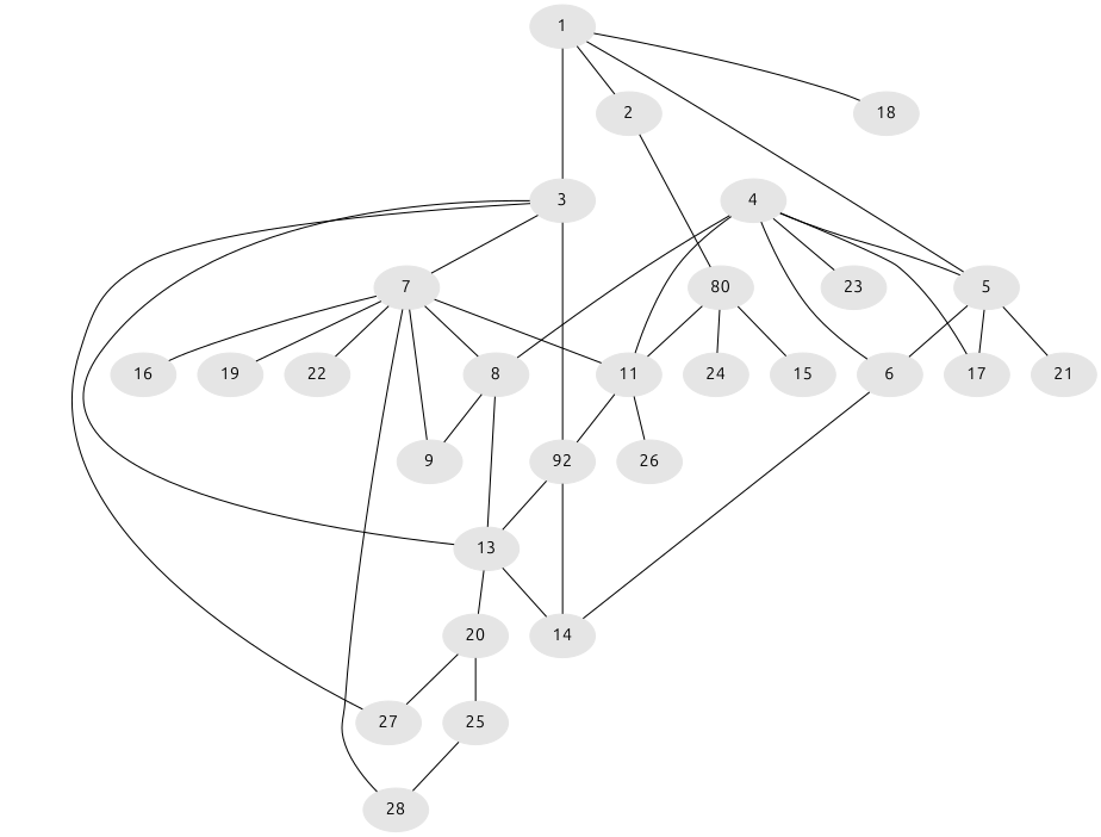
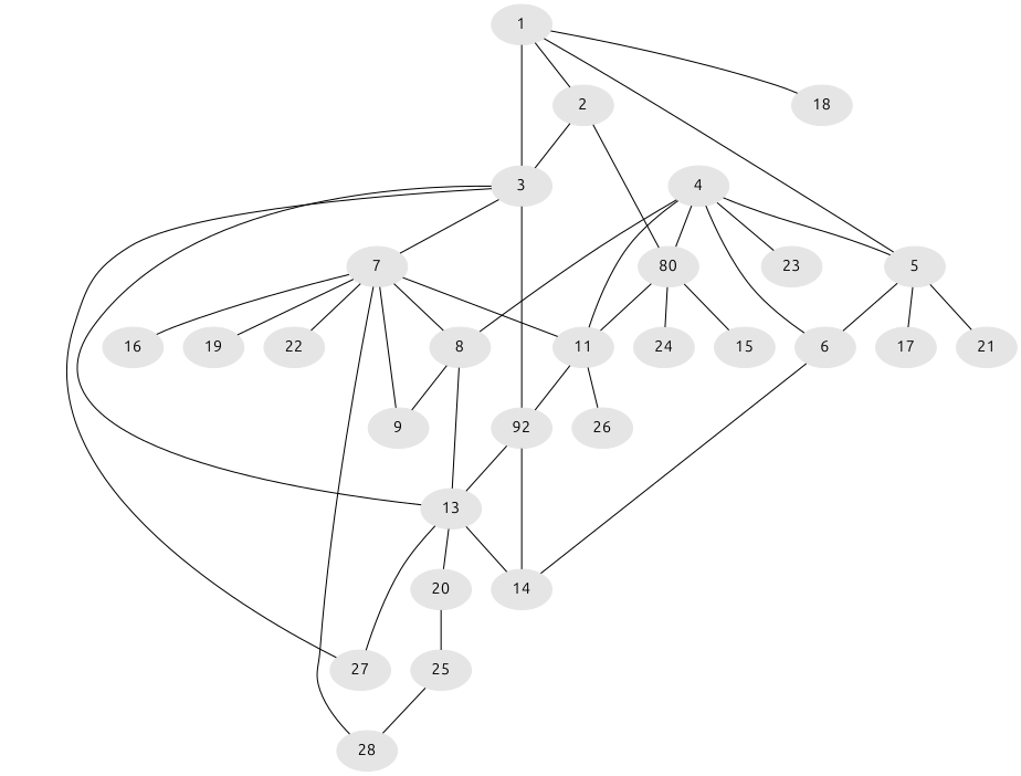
  graph {
    fontname=Ubuntu
    node [color=gray90 fontname=Ubuntu style=filled]
    edge [fontname=Ubuntu weight=1.0]
    1
    2
    3
    5
    18
    n6 [label=80]
    7
    n8 [label=92]
    13
    27
    6
    17
    21
    11
    15
    24
    8
    9
    16
    19
    22
    28
    14
    20
    4
    23
    26
    25
    1 -- 2
    1 -- 3 [weight=4.0]
    1 -- 5
    1 -- 18
+   2 -- 3
    2 -- n6
    3 -- 7
    3 -- n8
    3 -- 13
    3 -- 27
    5 -- 6
    5 -- 17
    5 -- 21
    n6 -- 11
    n6 -- 15
    n6 -- 24
    7 -- 11
    7 -- 8
    7 -- 9
    7 -- 16
    7 -- 19
    7 -- 22
    7 -- 28
    n8 -- 13
    n8 -- 14 [weight=3.0]
-   20 -- 27
+   13 -- 27
    13 -- 14
    13 -- 20
    6 -- 14
    11 -- n8
    11 -- 26
    8 -- 13
    8 -- 9
    20 -- 25
    4 -- 5
-   4 -- 17 [weight=4.0]
+   4 -- n6 [weight=4.0]
    4 -- 6
    4 -- 11
    4 -- 8
    4 -- 23
    25 -- 28
  }
